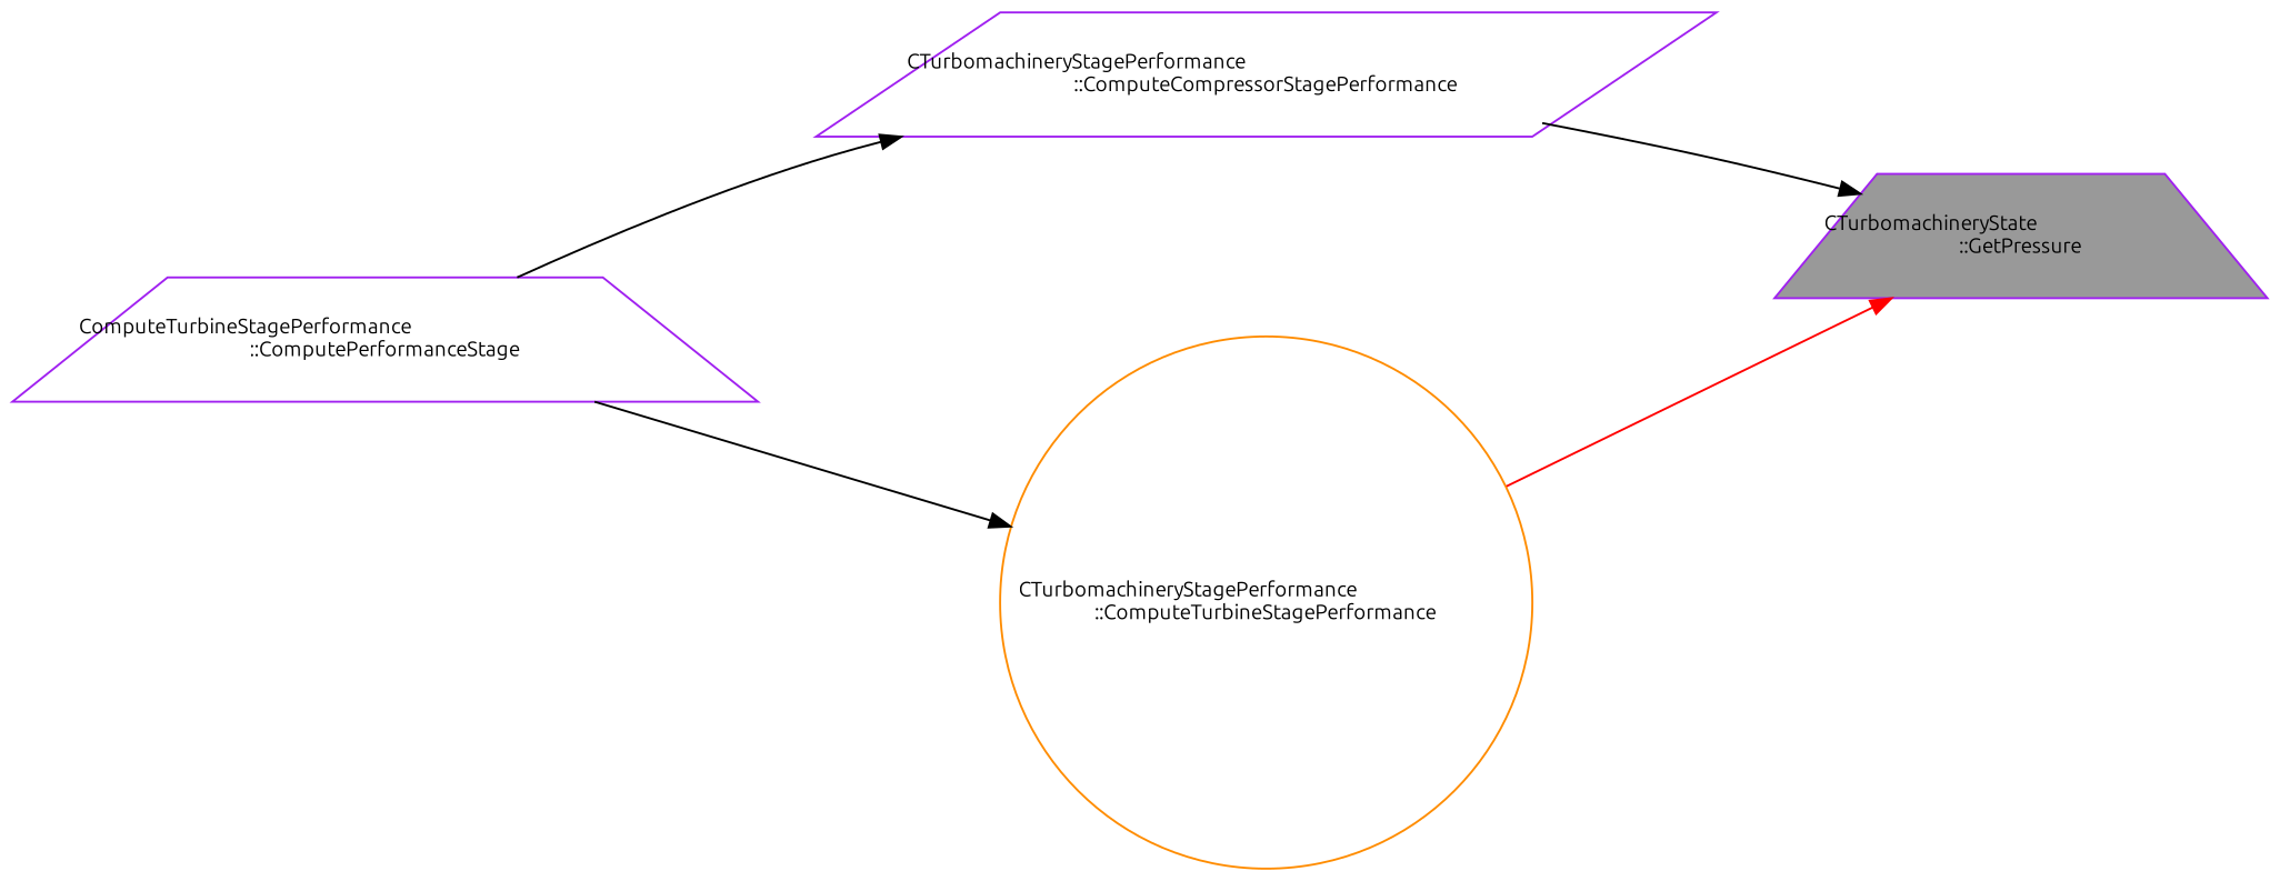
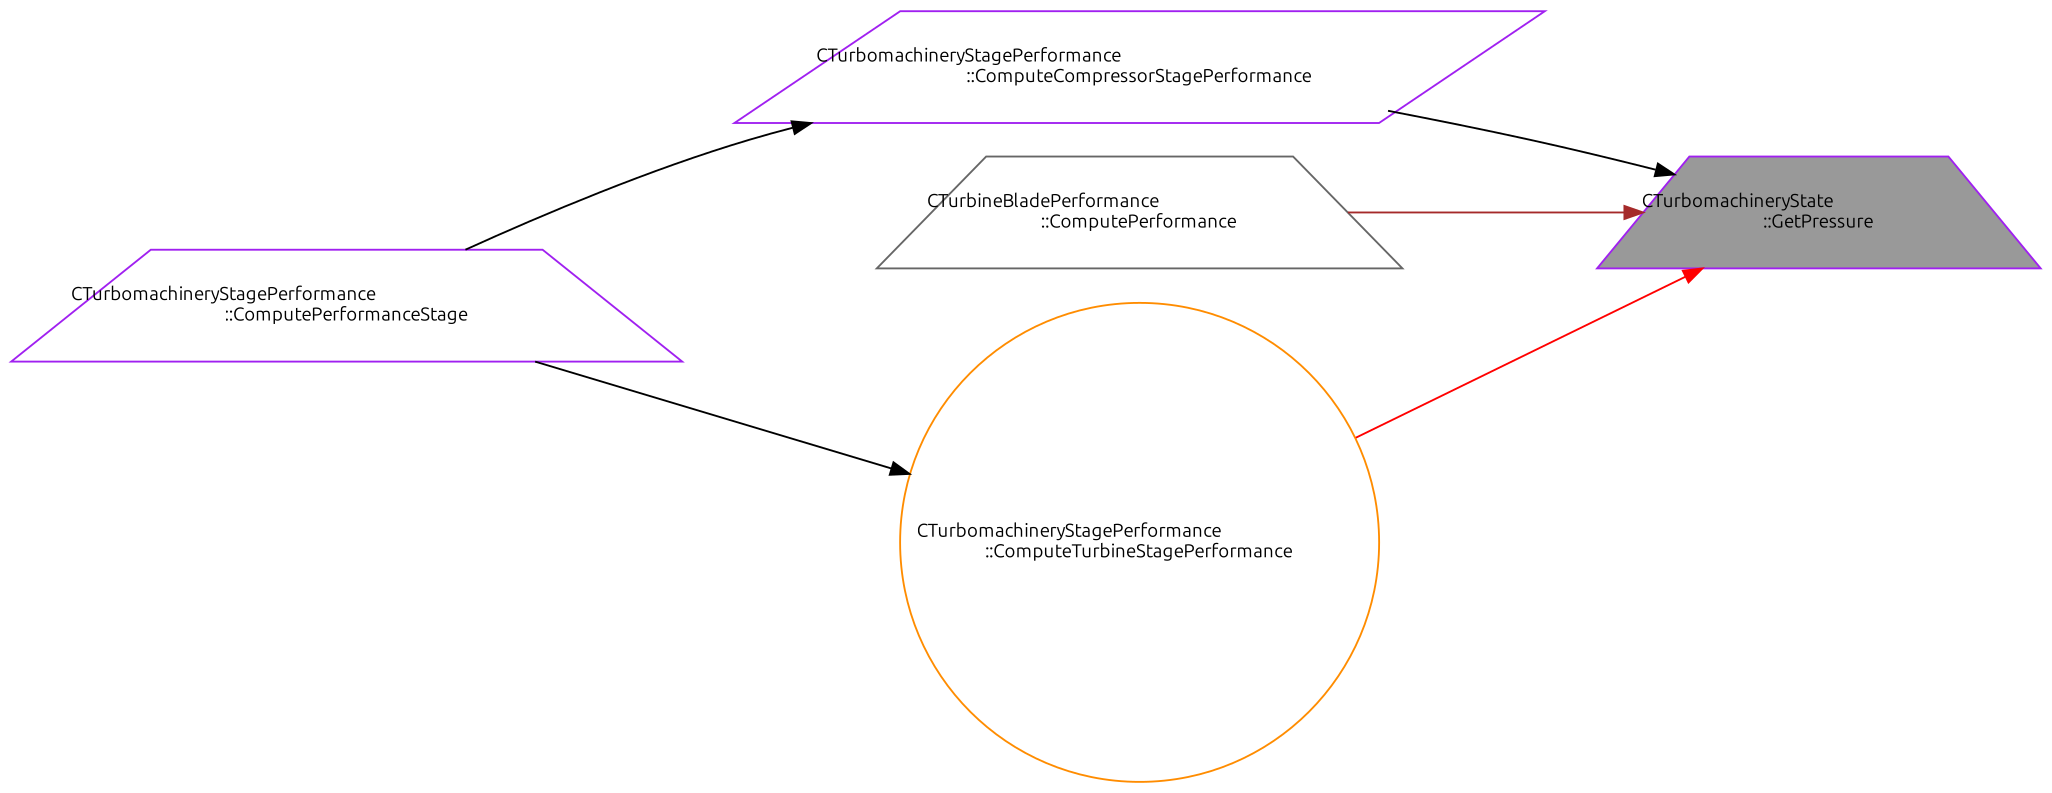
  digraph {
    fontname=Ubuntu
    rankdir=RL
    node [color=purple fillcolor=white fontname=Ubuntu fontsize=10 shape=trapezium style=filled]
    edge [color=black dir=back fontname=Ubuntu fontsize=10 labelfontname=Helvetica labelfontsize=10 style=solid]
    n1 [fillcolor=grey60 fontcolor=black height=0.2 label="CTurbomachineryState\l::GetPressure" width=0.4]
    n2 [height=0.2 label="CTurbomachineryStagePerformance\l::ComputeCompressorStagePerformance" shape=parallelogram width=0.4]
+   n3 [color=gray40 height=0.2 label="CTurbineBladePerformance\l::ComputePerformance" width=0.4]
    n4 [color=darkorange height=0.2 label="CTurbomachineryStagePerformance\l::ComputeTurbineStagePerformance" shape=circle width=0.4]
-   n5 [height=0.2 label="ComputeTurbineStagePerformance\l::ComputePerformanceStage" width=0.4]
+   n5 [height=0.2 label="CTurbomachineryStagePerformance\l::ComputePerformanceStage" width=0.4]
    n1 -> n2
+   n1 -> n3 [color=brown]
    n1 -> n4 [color=red]
    n2 -> n5
    n4 -> n5
  }
